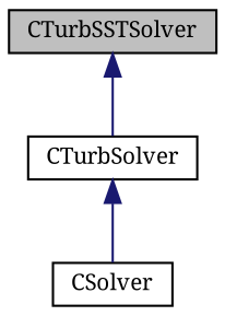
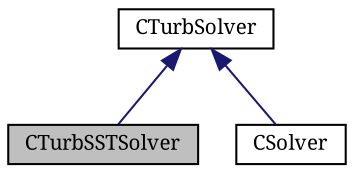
  digraph {
    fontname="Noto Serif"
    node [color=black fillcolor=white fontname="Noto Serif" fontsize=10 shape=record style=filled]
    edge [color=midnightblue dir=back fontname="Noto Serif" fontsize=10 labelfontname=Helvetica labelfontsize=10 style=solid]
    n1 [fillcolor=grey75 fontcolor=black height=0.2 label=CTurbSSTSolver width=0.4]
    n2 [height=0.2 label=CTurbSolver width=0.4]
    n3 [height=0.2 label=CSolver width=0.4]
-   n1 -> n2
+   n2 -> n1
    n2 -> n3
  }
